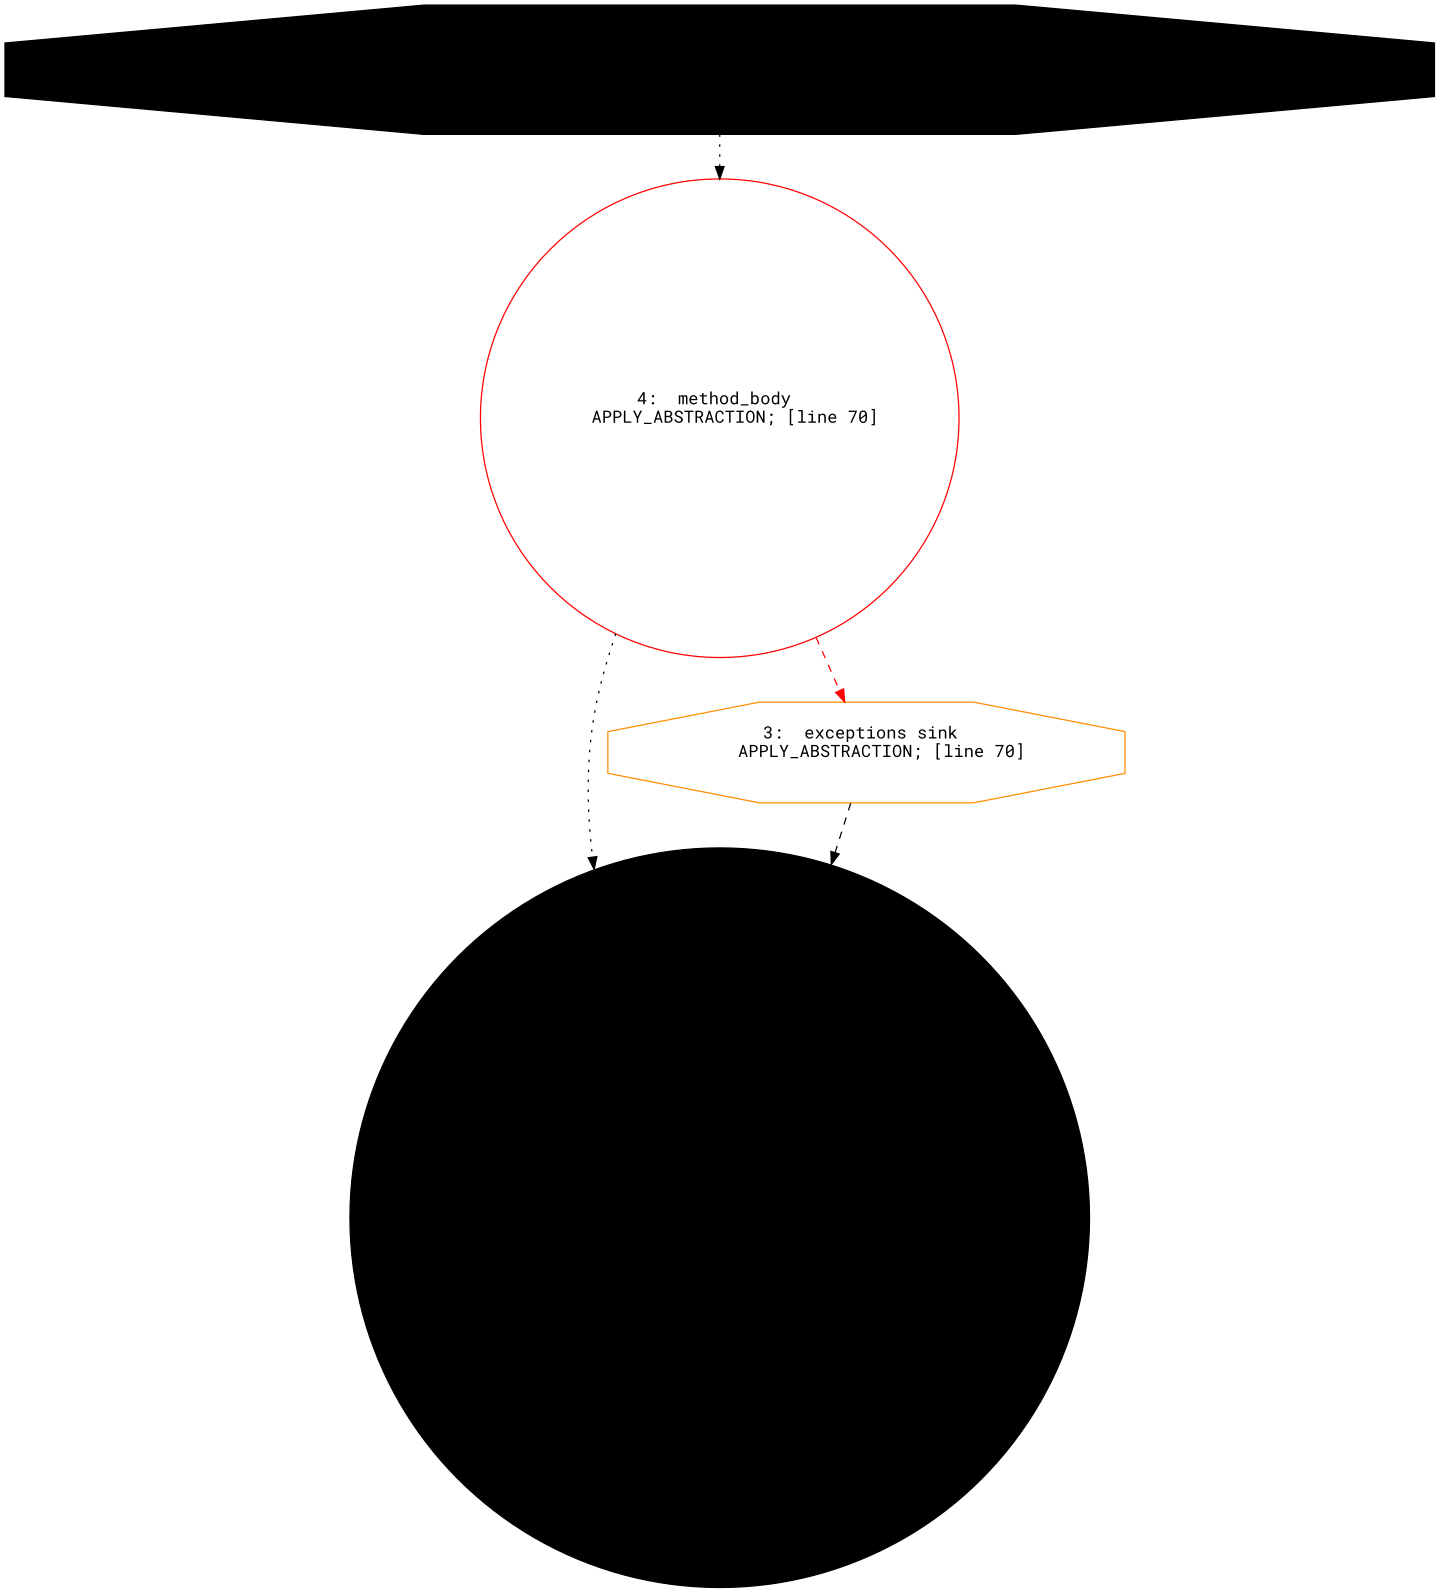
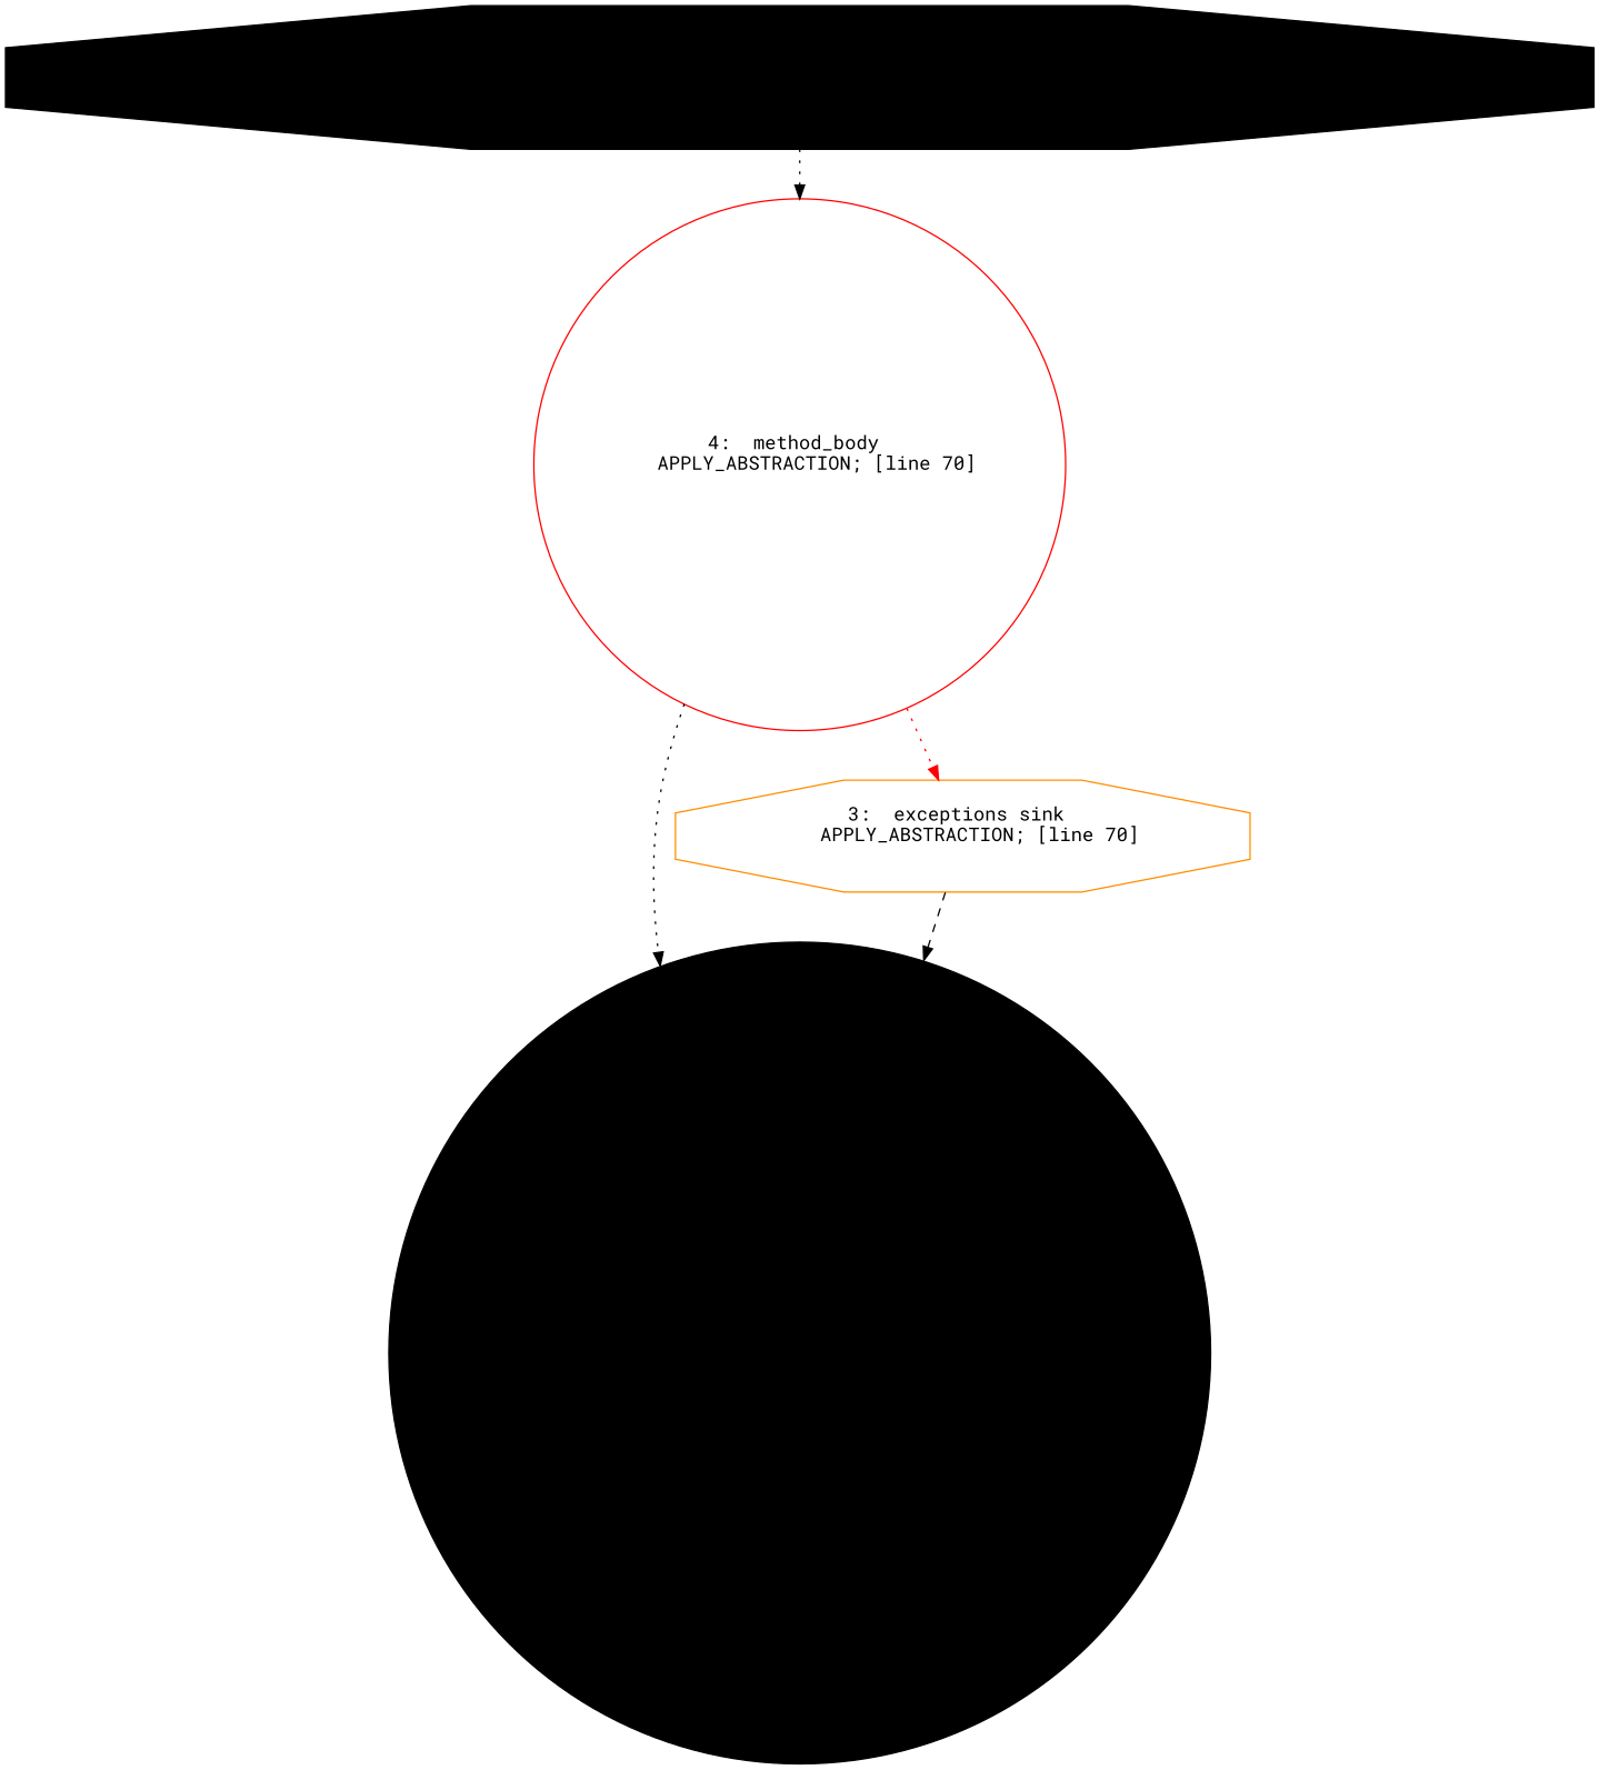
  digraph {
    fontname="Roboto Mono"
    node [color=black shape=octagon fontname="Roboto Mono"]
    edge [style=dotted fontname="Roboto Mono"]
    n1 [label="1: Start void RunListener.testRunFinished(Result)\nFormals:  this:org.junit.runner.notification.RunListener* result:org.junit.runner.Result*\nLocals:  \n  " style=filled]
    n2 [label="4:  method_body \n   APPLY_ABSTRACTION; [line 70]\n " shape=circle color=red]
    n3 [label="2: Exit void RunListener.testRunFinished(Result) \n  " style=filled shape=circle]
    n4 [label="3:  exceptions sink \n   APPLY_ABSTRACTION; [line 70]\n " color=darkorange]
    n1 -> n2
    n2 -> n3
-   n2 -> n4 [color=red style=dashed]
+   n2 -> n4 [color=red]
    n4 -> n3 [style=dashed]
  }
